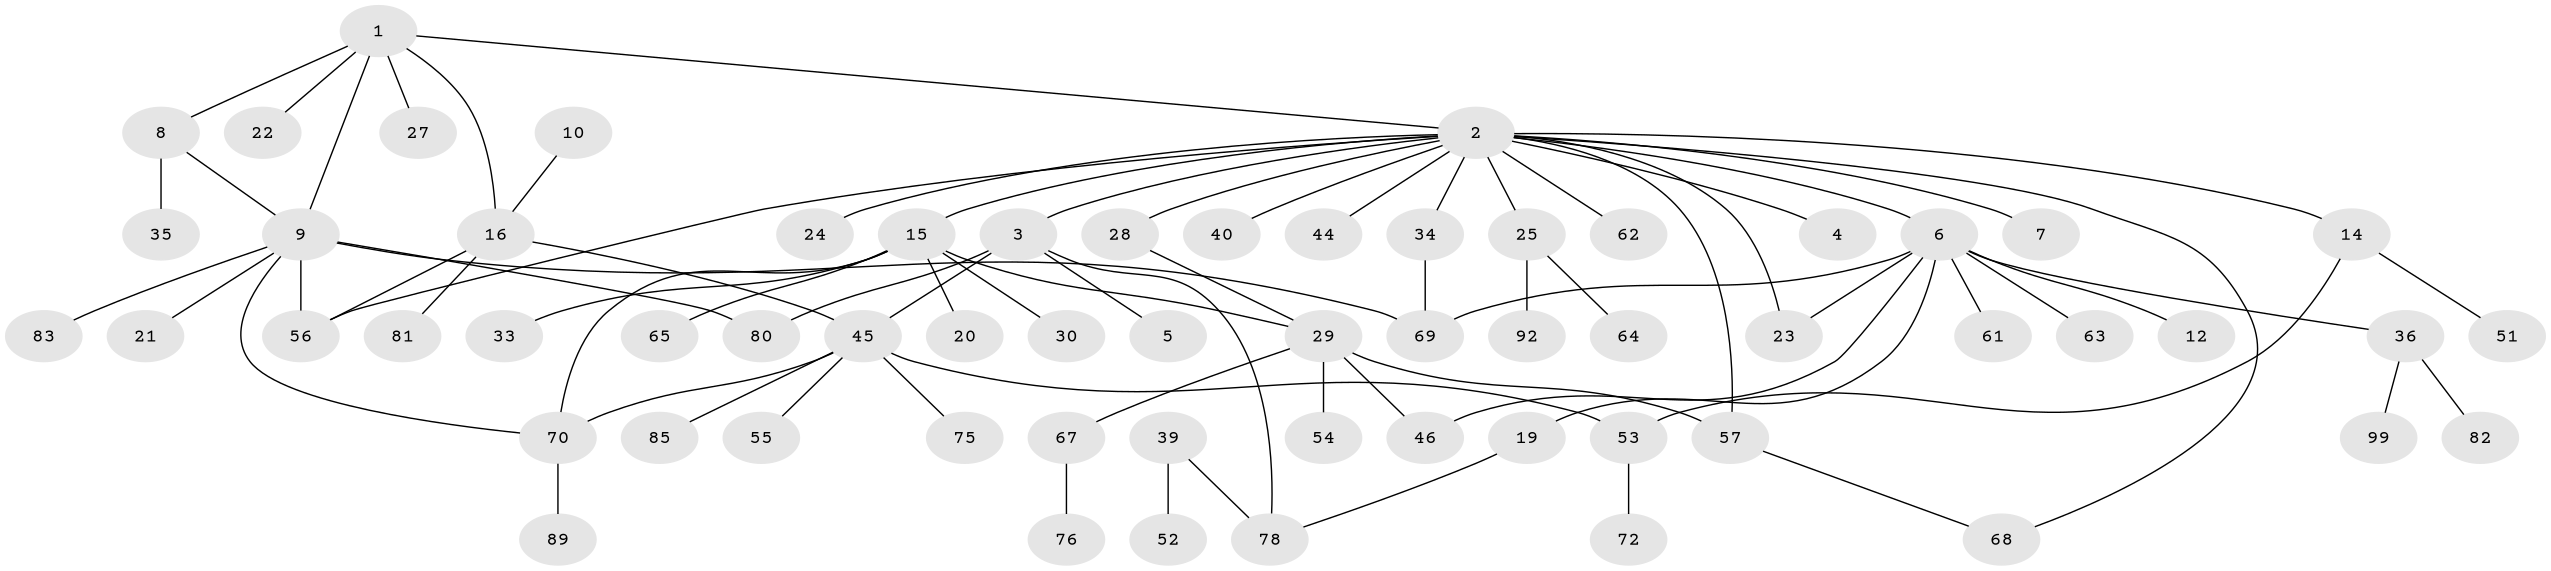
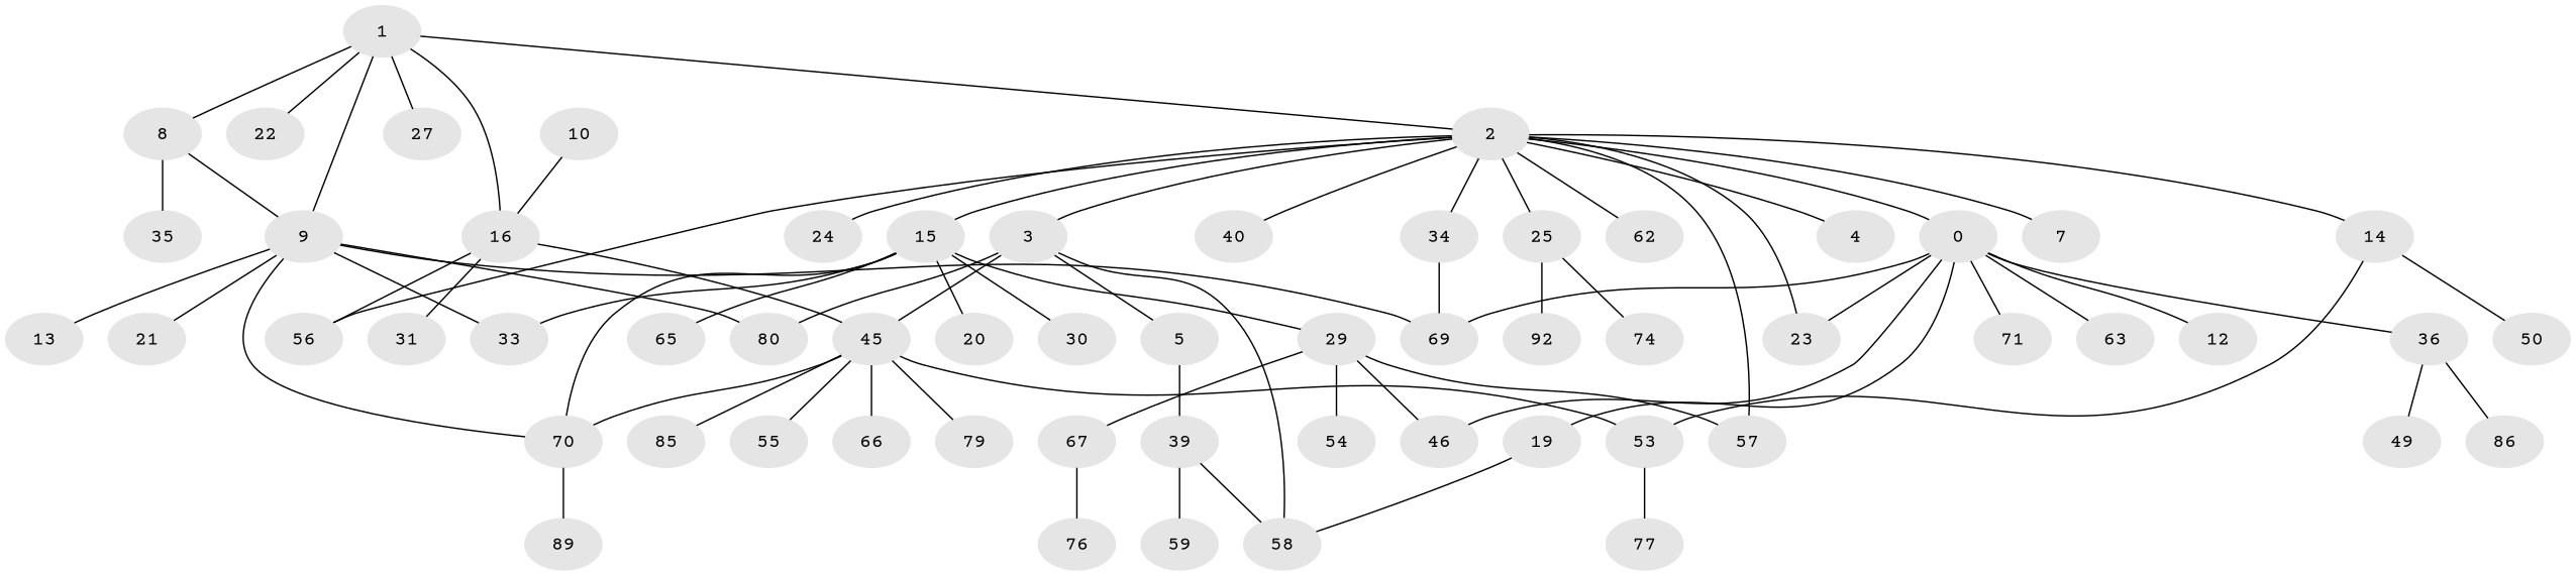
  graph {
    fontname="Courier Prime"
    node [color=gray90 fontname="Courier Prime" style=filled]
    edge [fontname="Courier Prime"]
    1 [super="+18"]
    2 [super="+38"]
    8 [super="+41"]
    9 [super="+11"]
    16 [super="+93"]
    22
    27
    3 [super="+79"]
    4 [super="+84"]
-   6 [super="+88"]
+   6 [super="+88" label=0]
    7
    14 [super="+17"]
    15 [super="+37"]
    23
    24
    25 [super="+42"]
-   28
    34
    40
-   44
    56
    57 [super="+60"]
    62
-   68 [super="+73"]
    35
    80
    69 [super="+71"]
-   13 [label=83]
+   13
    21 [super="+26"]
    33
    70 [super="+74"]
    45 [super="+51"]
-   31 [label=81]
+   31
    5 [super="+47"]
-   58 [super="+83" label=78]
+   58 [super="+83"]
    12 [super="+81"]
    19 [super="+90"]
    36 [super="+43"]
    46 [super="+48"]
-   61
+   61 [label=71]
    63
-   50 [label=51]
+   50
    53
    20 [super="+72"]
    29 [super="+59"]
    30 [super="+32"]
    65
-   64
+   64 [label=74]
    92
    39 [super="+78"]
    10 [super="+87"]
    55
-   75 [super="+86"]
+   66
+   75 [super="+86" label=79]
    85
-   52
-   49 [label=99]
-   82
+   52 [label=59]
+   49
+   82 [label=86]
    89
    54
    67 [super="+91"]
    76
-   77 [label=72]
+   77
    1 -- 2
    1 -- 8
    1 -- 9
    1 -- 16
    1 -- 22
    1 -- 27
    2 -- 3
    2 -- 4
    2 -- 6
    2 -- 7
    2 -- 14
    2 -- 15 [weight=2]
    2 -- 23
    2 -- 24
    2 -- 25 [weight=2]
-   2 -- 28
    2 -- 34
    2 -- 40
-   2 -- 44
    2 -- 56
    2 -- 57
    2 -- 62
-   2 -- 68
    8 -- 9
    8 -- 35
    9 -- 80
    9 -- 69
    9 -- 13
    9 -- 21
-   9 -- 56
+   9 -- 33
    9 -- 70
    16 -- 56
    16 -- 45
    16 -- 31
    3 -- 80
    3 -- 45 [weight=2]
    3 -- 5
    3 -- 58
    6 -- 23
    6 -- 69
    6 -- 12
    6 -- 19
    6 -- 36
    6 -- 46
    6 -- 61
    6 -- 63
    14 -- 50
    14 -- 53
    15 -- 33
    15 -- 70
    15 -- 20
    15 -- 29
    15 -- 30
    15 -- 65
    25 -- 64
    25 -- 92
-   28 -- 29
    34 -- 69
-   57 -- 68
    70 -- 89
    45 -- 70
    45 -- 53
    45 -- 55
+   45 -- 66
    45 -- 75
    45 -- 85
+   5 -- 39
    19 -- 58
    36 -- 49
    36 -- 82
    53 -- 77
    29 -- 57 [weight=2]
    29 -- 46
    29 -- 54
    29 -- 67
    39 -- 58
    39 -- 52
    10 -- 16
    67 -- 76
  }
